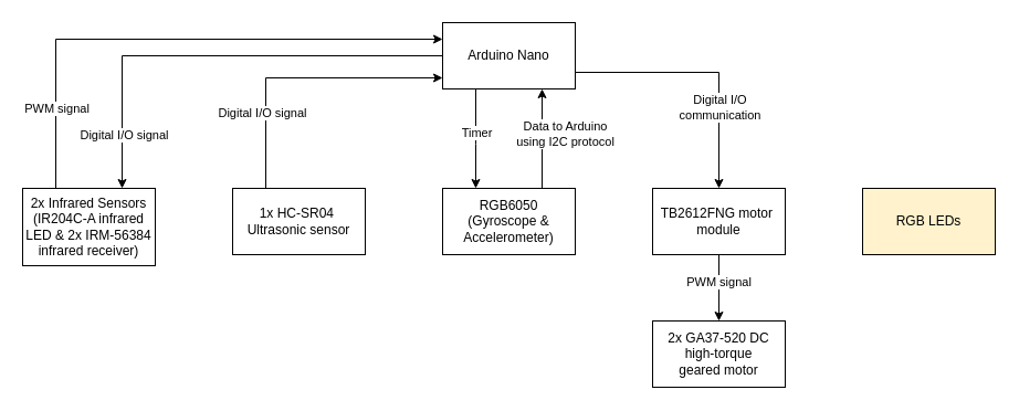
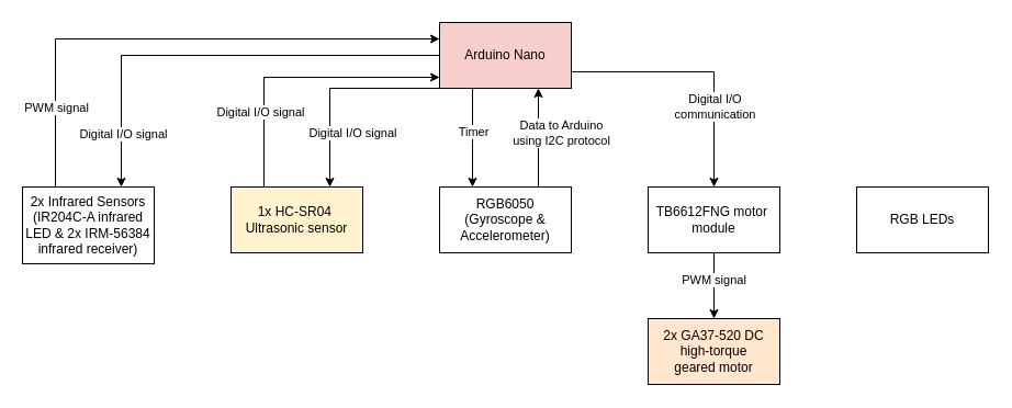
  <mxCell id="0" />
  <mxCell id="1" parent="0" />
  <mxCell id="2" value="" style="edgeStyle=orthogonalEdgeStyle;rounded=0;orthogonalLoop=1;jettySize=auto;html=1;" edge="1" parent="1" source="10" target="13"><mxGeometry relative="1" as="geometry"><Array as="points"><mxPoint x="430" y="130" /><mxPoint x="430" y="130" /></Array></mxGeometry></mxCell>
  <mxCell id="3" value="Timer" style="edgeLabel;html=1;align=center;verticalAlign=middle;resizable=0;points=[];" vertex="1" connectable="0" parent="2"><mxGeometry x="-0.133" relative="1" as="geometry"><mxPoint as="offset" /></mxGeometry></mxCell>
  <mxCell id="4" style="edgeStyle=orthogonalEdgeStyle;rounded=0;orthogonalLoop=1;jettySize=auto;html=1;entryX=0.5;entryY=0;entryDx=0;entryDy=0;exitX=1;exitY=0.75;exitDx=0;exitDy=0;" edge="1" parent="1" source="10" target="17"><mxGeometry relative="1" as="geometry" /></mxCell>
  <mxCell id="5" value="Digital I/O&lt;br&gt;communication" style="edgeLabel;html=1;align=center;verticalAlign=middle;resizable=0;points=[];" vertex="1" connectable="0" parent="4"><mxGeometry x="0.136" y="3" relative="1" as="geometry"><mxPoint x="-3" y="28" as="offset" /></mxGeometry></mxCell>
+ <mxCell id="6" style="edgeStyle=orthogonalEdgeStyle;rounded=0;orthogonalLoop=1;jettySize=auto;html=1;entryX=0.75;entryY=0;entryDx=0;entryDy=0;exitX=0;exitY=0.75;exitDx=0;exitDy=0;" edge="1" parent="1" source="10" target="20"><mxGeometry relative="1" as="geometry"><mxPoint x="400" y="50" as="sourcePoint" /><Array as="points"><mxPoint x="400" y="80" /><mxPoint x="300" y="80" /></Array></mxGeometry></mxCell>
+ <mxCell id="7" value="Digital I/O signal" style="edgeLabel;html=1;align=center;verticalAlign=middle;resizable=0;points=[];" vertex="1" connectable="0" parent="6"><mxGeometry x="0.512" y="4" relative="1" as="geometry"><mxPoint x="16" as="offset" /></mxGeometry></mxCell>
  <mxCell id="8" style="edgeStyle=orthogonalEdgeStyle;rounded=0;orthogonalLoop=1;jettySize=auto;html=1;entryX=0.75;entryY=0;entryDx=0;entryDy=0;" edge="1" parent="1" target="23"><mxGeometry relative="1" as="geometry"><mxPoint x="400" y="60" as="sourcePoint" /><mxPoint x="110" y="180" as="targetPoint" /><Array as="points"><mxPoint x="400" y="50" /><mxPoint x="110" y="50" /></Array></mxGeometry></mxCell>
  <mxCell id="9" value="Digital I/O signal" style="edgeLabel;html=1;align=center;verticalAlign=middle;resizable=0;points=[];" vertex="1" connectable="0" parent="8"><mxGeometry x="0.765" y="1" relative="1" as="geometry"><mxPoint as="offset" /></mxGeometry></mxCell>
- <mxCell id="10" value="Arduino Nano" style="rounded=0;whiteSpace=wrap;html=1;" vertex="1" parent="1"><mxGeometry x="400" y="20" width="120" height="60" as="geometry" /></mxCell>
+ <mxCell id="10" value="Arduino Nano" style="rounded=0;whiteSpace=wrap;html=1;fillColor=#f8cecc;" vertex="1" parent="1"><mxGeometry x="400" y="20" width="120" height="60" as="geometry" /></mxCell>
  <mxCell id="11" value="" style="edgeStyle=orthogonalEdgeStyle;rounded=0;orthogonalLoop=1;jettySize=auto;html=1;" edge="1" parent="1" source="13" target="10"><mxGeometry relative="1" as="geometry"><Array as="points"><mxPoint x="490" y="130" /><mxPoint x="490" y="130" /></Array></mxGeometry></mxCell>
  <mxCell id="12" value="Data to Arduino&lt;br&gt;using I2C protocol" style="edgeLabel;html=1;align=center;verticalAlign=middle;resizable=0;points=[];" vertex="1" connectable="0" parent="11"><mxGeometry x="-0.067" y="-4" relative="1" as="geometry"><mxPoint x="16" y="-8" as="offset" /></mxGeometry></mxCell>
  <mxCell id="13" value="RGB6050 (Gyroscope &amp;amp; Accelerometer)" style="rounded=0;whiteSpace=wrap;html=1;" vertex="1" parent="1"><mxGeometry x="400" y="170" width="120" height="60" as="geometry" /></mxCell>
- <mxCell id="14" value="2x GA37-520 DC&lt;br&gt;high-torque &lt;br&gt;geared motor" style="rounded=0;whiteSpace=wrap;html=1;" vertex="1" parent="1"><mxGeometry x="590" y="290" width="120" height="60" as="geometry" /></mxCell>
+ <mxCell id="14" value="2x GA37-520 DC&lt;br&gt;high-torque &lt;br&gt;geared motor" style="rounded=0;whiteSpace=wrap;html=1;fillColor=#ffe6cc;" vertex="1" parent="1"><mxGeometry x="590" y="290" width="120" height="60" as="geometry" /></mxCell>
  <mxCell id="15" style="edgeStyle=orthogonalEdgeStyle;rounded=0;orthogonalLoop=1;jettySize=auto;html=1;entryX=0.5;entryY=0;entryDx=0;entryDy=0;" edge="1" parent="1" source="17" target="14"><mxGeometry relative="1" as="geometry" /></mxCell>
  <mxCell id="16" value="PWM signal" style="edgeLabel;html=1;align=center;verticalAlign=middle;resizable=0;points=[];" vertex="1" connectable="0" parent="15"><mxGeometry x="-0.2" y="-1" relative="1" as="geometry"><mxPoint as="offset" /></mxGeometry></mxCell>
- <mxCell id="17" value="TB2612&lt;span style=&quot;white-space: pre;&quot;&gt;FNG motor &lt;br/&gt;module&lt;/span&gt;" style="rounded=0;whiteSpace=wrap;html=1;" vertex="1" parent="1"><mxGeometry x="590" y="170" width="120" height="60" as="geometry" /></mxCell>
+ <mxCell id="17" value="TB6612&lt;span style=&quot;white-space: pre;&quot;&gt;FNG motor &lt;br/&gt;module&lt;/span&gt;" style="rounded=0;whiteSpace=wrap;html=1;" vertex="1" parent="1"><mxGeometry x="590" y="170" width="120" height="60" as="geometry" /></mxCell>
  <mxCell id="18" value="" style="edgeStyle=orthogonalEdgeStyle;rounded=0;orthogonalLoop=1;jettySize=auto;html=1;" edge="1" parent="1"><mxGeometry relative="1" as="geometry"><mxPoint x="240" y="180" as="sourcePoint" /><mxPoint x="400" y="70" as="targetPoint" /><Array as="points"><mxPoint x="240" y="70" /><mxPoint x="400" y="70" /></Array></mxGeometry></mxCell>
  <mxCell id="19" value="Digital I/O signal" style="edgeLabel;html=1;align=center;verticalAlign=middle;resizable=0;points=[];" vertex="1" connectable="0" parent="18"><mxGeometry x="-0.417" y="4" relative="1" as="geometry"><mxPoint as="offset" /></mxGeometry></mxCell>
- <mxCell id="20" value="1x HC-SR04&amp;nbsp;&lt;br&gt;Ultrasonic sensor" style="rounded=0;whiteSpace=wrap;html=1;" vertex="1" parent="1"><mxGeometry x="210" y="170" width="120" height="60" as="geometry" /></mxCell>
+ <mxCell id="20" value="1x HC-SR04&amp;nbsp;&lt;br&gt;Ultrasonic sensor" style="rounded=0;whiteSpace=wrap;html=1;fillColor=#fff2cc;" vertex="1" parent="1"><mxGeometry x="210" y="170" width="120" height="60" as="geometry" /></mxCell>
  <mxCell id="21" style="edgeStyle=orthogonalEdgeStyle;rounded=0;orthogonalLoop=1;jettySize=auto;html=1;exitX=0.25;exitY=0;exitDx=0;exitDy=0;entryX=0;entryY=0.25;entryDx=0;entryDy=0;" edge="1" parent="1" source="23" target="10"><mxGeometry relative="1" as="geometry" /></mxCell>
  <mxCell id="22" value="PWM signal" style="edgeLabel;html=1;align=center;verticalAlign=middle;resizable=0;points=[];" vertex="1" connectable="0" parent="21"><mxGeometry x="-0.651" relative="1" as="geometry"><mxPoint y="12" as="offset" /></mxGeometry></mxCell>
  <mxCell id="23" value="2x Infrared Sensors (IR204C-A infrared LED &amp;amp; 2x IRM-56384 infrared receiver)" style="rounded=0;whiteSpace=wrap;html=1;" vertex="1" parent="1"><mxGeometry x="20" y="170" width="120" height="70" as="geometry" /></mxCell>
- <mxCell id="24" value="RGB LEDs" style="rounded=0;whiteSpace=wrap;html=1;fillColor=#fff2cc;" vertex="1" parent="1"><mxGeometry x="780" y="170" width="120" height="60" as="geometry" /></mxCell>
+ <mxCell id="24" value="RGB LEDs" style="rounded=0;whiteSpace=wrap;html=1;" vertex="1" parent="1"><mxGeometry x="780" y="170" width="120" height="60" as="geometry" /></mxCell>
